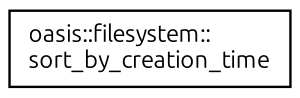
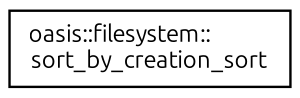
  digraph {
    rankdir=LR
    fontname=Ubuntu
-   n1 [color=black fillcolor=white fontname=Ubuntu fontsize=10 height=0.2 label="oasis::filesystem::\lsort_by_creation_time" shape=record style=filled width=0.4]
+   n1 [color=black fillcolor=white fontname=Ubuntu fontsize=10 height=0.2 label="oasis::filesystem::\lsort_by_creation_sort" shape=record style=filled width=0.4]
  }
